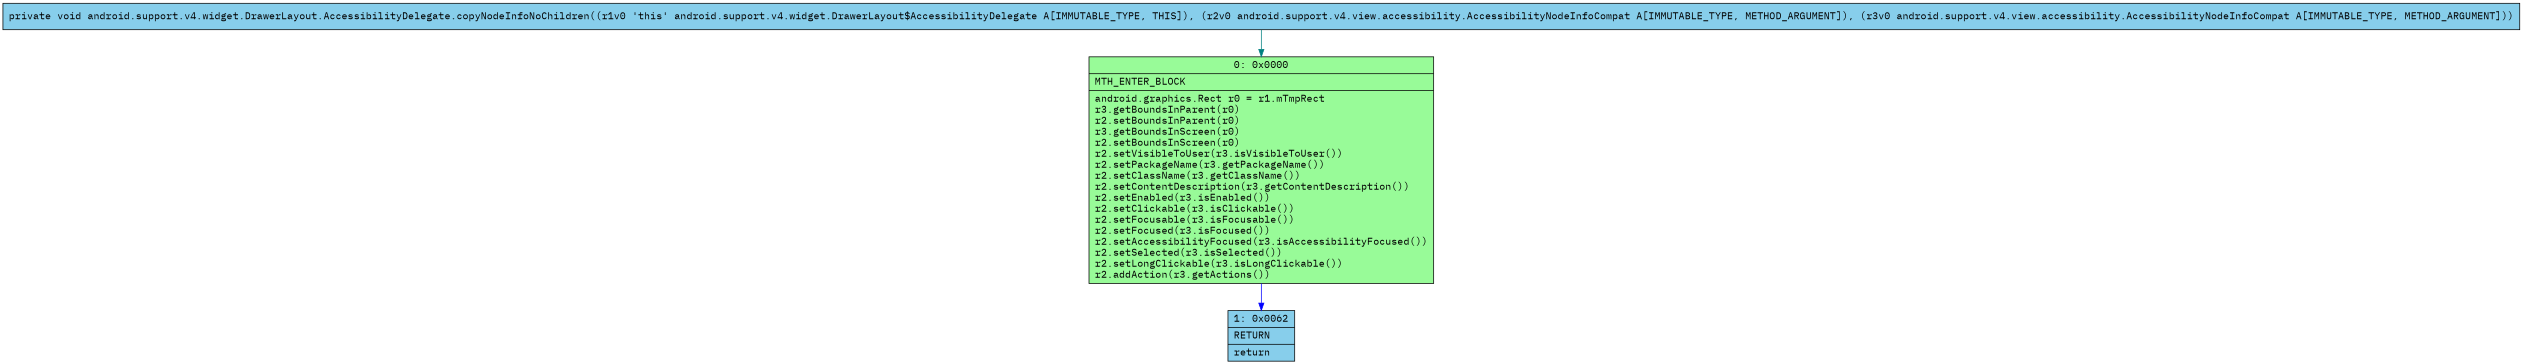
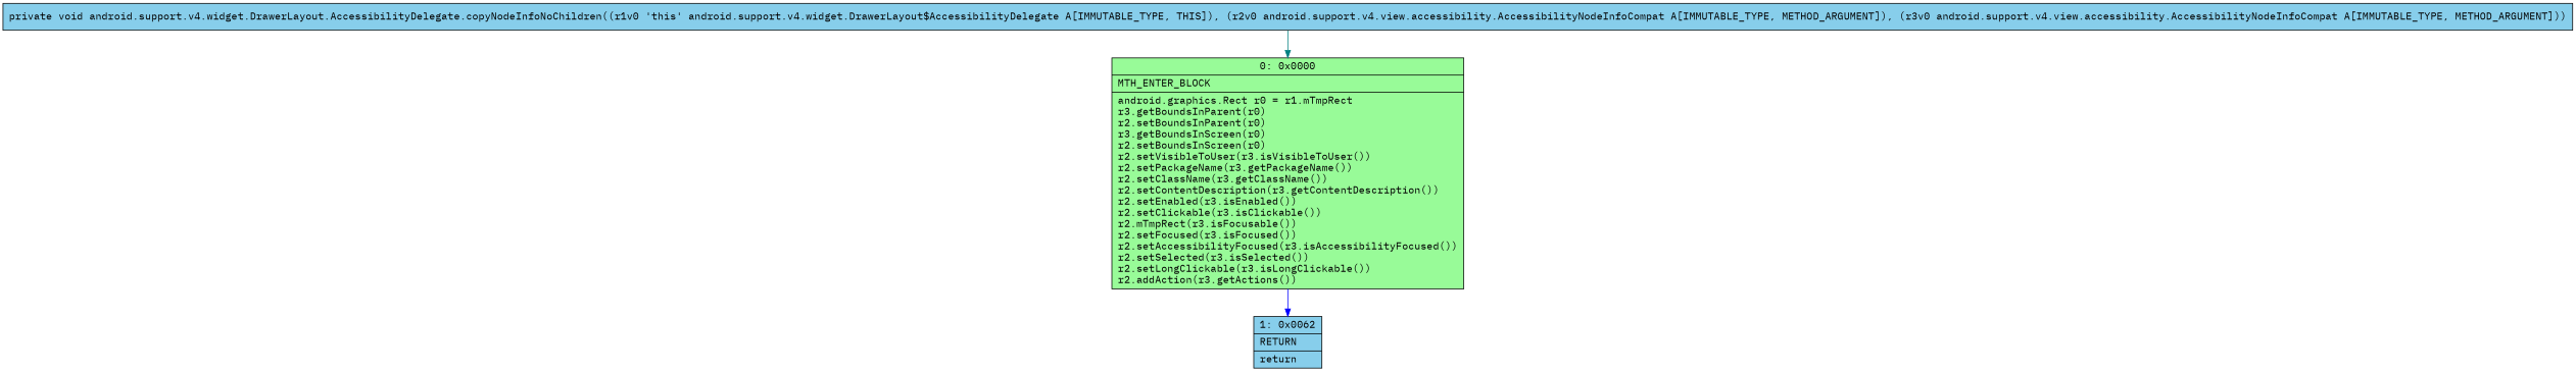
  digraph {
    fontname="IBM Plex Mono"
    node [shape=record style=filled fillcolor=skyblue fontname="IBM Plex Mono"]
    edge [fontname="IBM Plex Mono"]
-   n1 [label="{0\:\ 0x0000|MTH_ENTER_BLOCK\l|android.graphics.Rect r0 = r1.mTmpRect\lr3.getBoundsInParent(r0)\lr2.setBoundsInParent(r0)\lr3.getBoundsInScreen(r0)\lr2.setBoundsInScreen(r0)\lr2.setVisibleToUser(r3.isVisibleToUser())\lr2.setPackageName(r3.getPackageName())\lr2.setClassName(r3.getClassName())\lr2.setContentDescription(r3.getContentDescription())\lr2.setEnabled(r3.isEnabled())\lr2.setClickable(r3.isClickable())\lr2.setFocusable(r3.isFocusable())\lr2.setFocused(r3.isFocused())\lr2.setAccessibilityFocused(r3.isAccessibilityFocused())\lr2.setSelected(r3.isSelected())\lr2.setLongClickable(r3.isLongClickable())\lr2.addAction(r3.getActions())\l}" fillcolor=palegreen]
+   n1 [label="{0\:\ 0x0000|MTH_ENTER_BLOCK\l|android.graphics.Rect r0 = r1.mTmpRect\lr3.getBoundsInParent(r0)\lr2.setBoundsInParent(r0)\lr3.getBoundsInScreen(r0)\lr2.setBoundsInScreen(r0)\lr2.setVisibleToUser(r3.isVisibleToUser())\lr2.setPackageName(r3.getPackageName())\lr2.setClassName(r3.getClassName())\lr2.setContentDescription(r3.getContentDescription())\lr2.setEnabled(r3.isEnabled())\lr2.setClickable(r3.isClickable())\lr2.mTmpRect(r3.isFocusable())\lr2.setFocused(r3.isFocused())\lr2.setAccessibilityFocused(r3.isAccessibilityFocused())\lr2.setSelected(r3.isSelected())\lr2.setLongClickable(r3.isLongClickable())\lr2.addAction(r3.getActions())\l}" fillcolor=palegreen]
    n2 [label="{1\:\ 0x0062|RETURN\l|return\l}"]
    n3 [label="{private void android.support.v4.widget.DrawerLayout.AccessibilityDelegate.copyNodeInfoNoChildren((r1v0 'this' android.support.v4.widget.DrawerLayout$AccessibilityDelegate A[IMMUTABLE_TYPE, THIS]), (r2v0 android.support.v4.view.accessibility.AccessibilityNodeInfoCompat A[IMMUTABLE_TYPE, METHOD_ARGUMENT]), (r3v0 android.support.v4.view.accessibility.AccessibilityNodeInfoCompat A[IMMUTABLE_TYPE, METHOD_ARGUMENT])) }"]
    n1 -> n2 [color=blue]
    n3 -> n1 [color=teal]
  }
